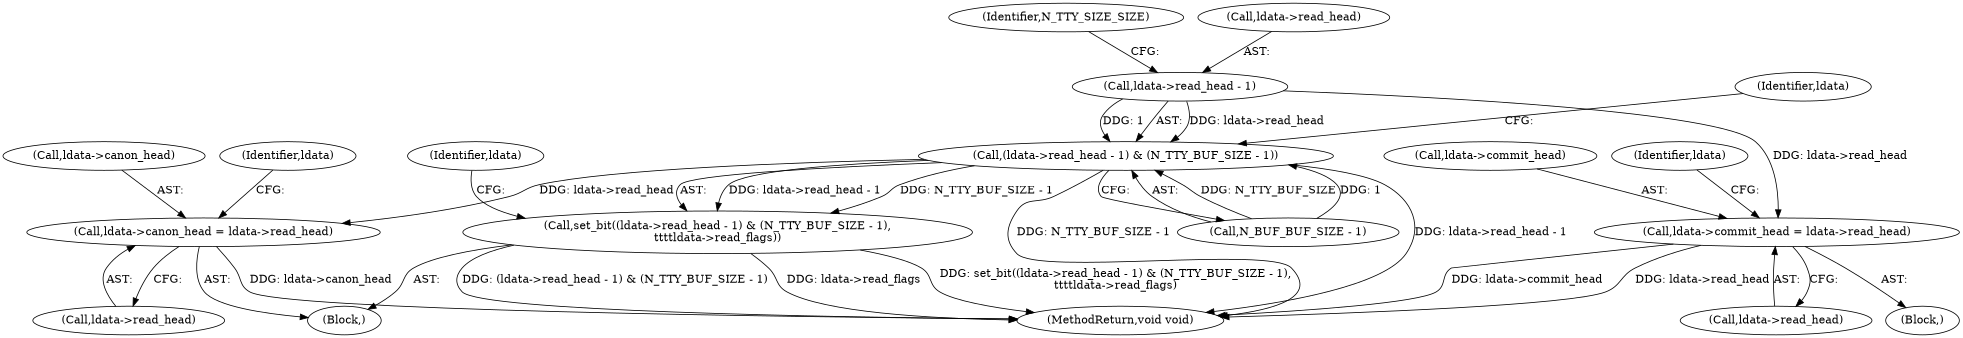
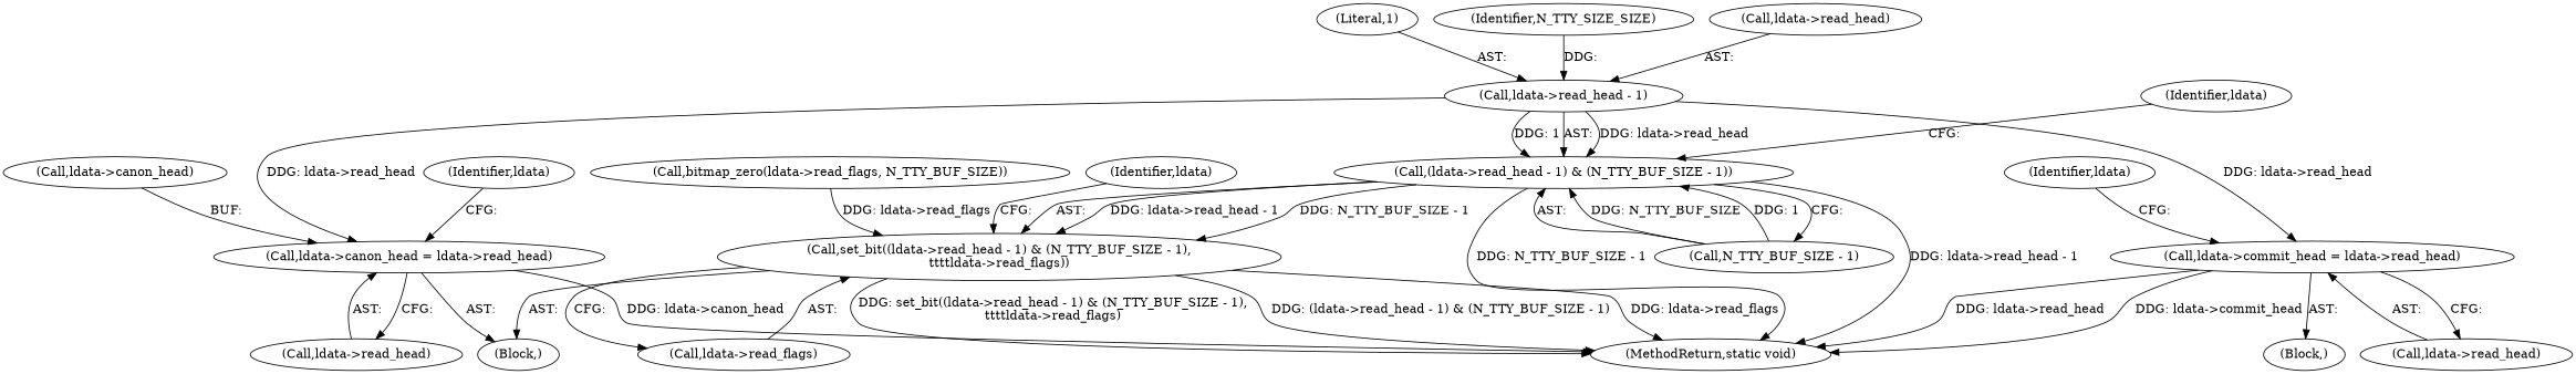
  digraph {
    n1 [label="(Call,ldata->read_head - 1)"]
    n2 [label="(Call,(ldata->read_head - 1) & (N_TTY_BUF_SIZE - 1))"]
    n3 [label="(Call,ldata->canon_head = ldata->read_head)"]
    n4 [label="(Call,ldata->commit_head = ldata->read_head)"]
    n5 [label="(Call,set_bit((ldata->read_head - 1) & (N_TTY_BUF_SIZE - 1),\n\t\t\t\tldata->read_flags))"]
-   n6 [label="(MethodReturn,void void)"]
-   n7 [label="(Call,N_BUF_BUF_SIZE - 1)"]
+   n6 [label="(MethodReturn,static void)"]
+   n7 [label="(Call,N_TTY_BUF_SIZE - 1)"]
    n8 [label="(Block,)"]
    n9 [label="(Call,ldata->read_head)"]
    n10 [label="(Call,ldata->read_head)"]
    n11 [label="(Block,)"]
+   n12 [label="(Literal,1)"]
+   n13 [label="(Call,ldata->read_flags)"]
    n14 [label="(Identifier,N_TTY_SIZE_SIZE)"]
    n15 [label="(Call,ldata->read_head)"]
-   n16 [label="(Call,ldata->commit_head)"]
    n17 [label="(Identifier,ldata)"]
+   n18 [label="(Call,bitmap_zero(ldata->read_flags, N_TTY_BUF_SIZE))"]
    n19 [label="(Identifier,ldata)"]
    n20 [label="(Identifier,ldata)"]
    n21 [label="(Call,ldata->canon_head)"]
    n22 [label="(Identifier,ldata)"]
    n1 -> n2 [label="AST: "]
    n1 -> n2 [label="DDG: ldata->read_head"]
    n1 -> n2 [label="DDG: 1"]
-   n2 -> n3 [label="DDG: ldata->read_head"]
+   n1 -> n3 [label="DDG: ldata->read_head"]
    n1 -> n4 [label="DDG: ldata->read_head"]
    n2 -> n5 [label="AST: "]
    n2 -> n5 [label="DDG: ldata->read_head - 1"]
    n2 -> n5 [label="DDG: N_TTY_BUF_SIZE - 1"]
    n2 -> n6 [label="DDG: N_TTY_BUF_SIZE - 1"]
    n2 -> n6 [label="DDG: ldata->read_head - 1"]
    n2 -> n7 [label="CFG: "]
    n3 -> n6 [label="DDG: ldata->canon_head"]
    n3 -> n8 [label="AST: "]
    n3 -> n9 [label="CFG: "]
    n4 -> n6 [label="DDG: ldata->read_head"]
    n4 -> n6 [label="DDG: ldata->commit_head"]
    n4 -> n10 [label="CFG: "]
    n4 -> n11 [label="AST: "]
    n5 -> n6 [label="DDG: (ldata->read_head - 1) & (N_TTY_BUF_SIZE - 1)"]
    n5 -> n6 [label="DDG: ldata->read_flags"]
    n5 -> n6 [label="DDG: set_bit((ldata->read_head - 1) & (N_TTY_BUF_SIZE - 1),\n\t\t\t\tldata->read_flags)"]
    n5 -> n8 [label="AST: "]
+   n5 -> n13 [label="CFG: "]
    n7 -> n2 [label="AST: "]
    n7 -> n2 [label="DDG: N_TTY_BUF_SIZE"]
    n7 -> n2 [label="DDG: 1"]
    n9 -> n3 [label="AST: "]
    n10 -> n4 [label="AST: "]
-   n14 -> n1 [label="CFG: "]
+   n12 -> n1 [label="AST: "]
+   n13 -> n5 [label="AST: "]
+   n14 -> n1 [label="DDG: "]
    n15 -> n1 [label="AST: "]
-   n16 -> n4 [label="AST: "]
    n17 -> n3 [label="CFG: "]
+   n18 -> n5 [label="DDG: ldata->read_flags"]
    n19 -> n2 [label="CFG: "]
    n20 -> n5 [label="CFG: "]
-   n21 -> n3 [label="AST: "]
+   n21 -> n3 [label="BUF: "]
    n22 -> n4 [label="CFG: "]
  }
